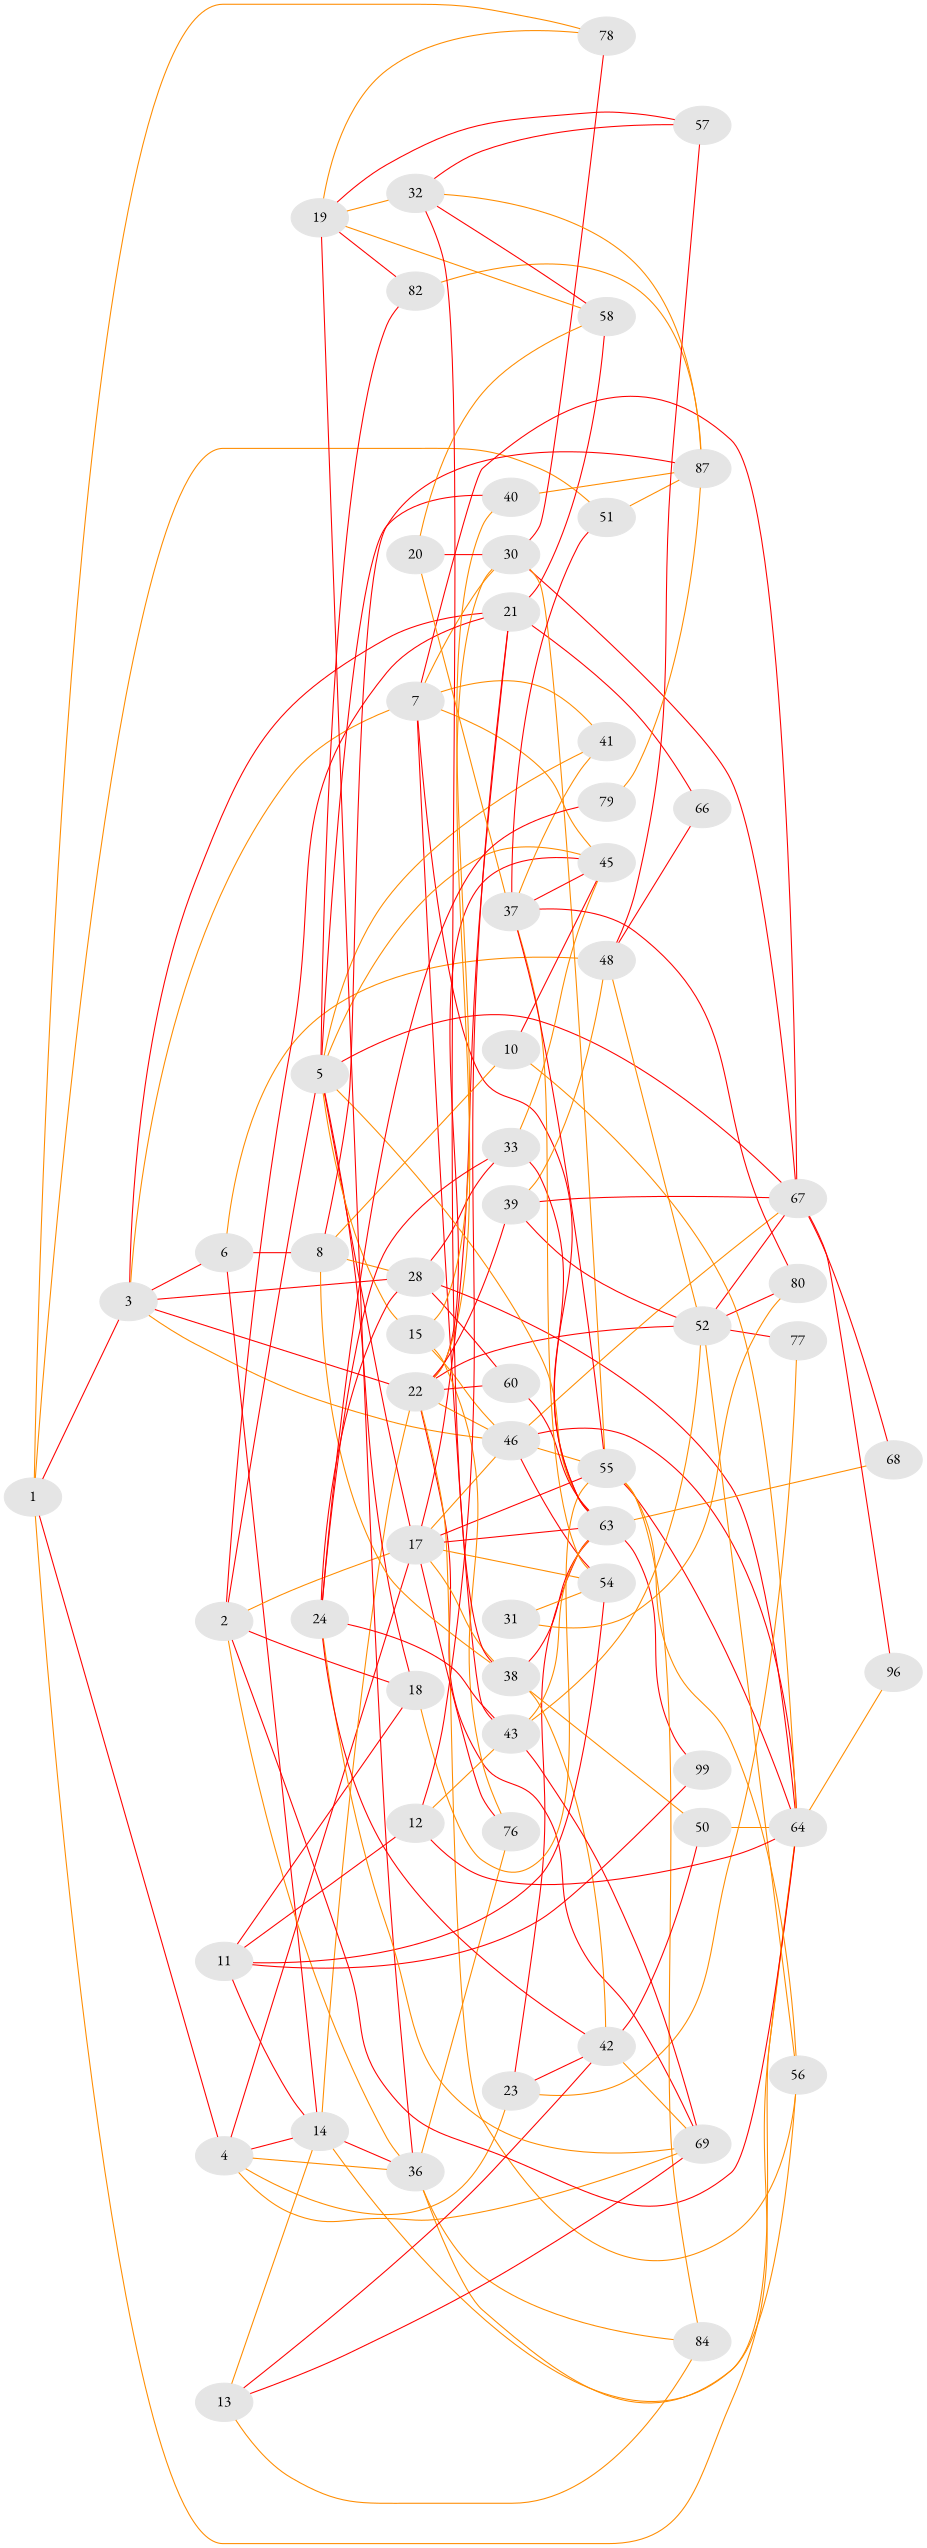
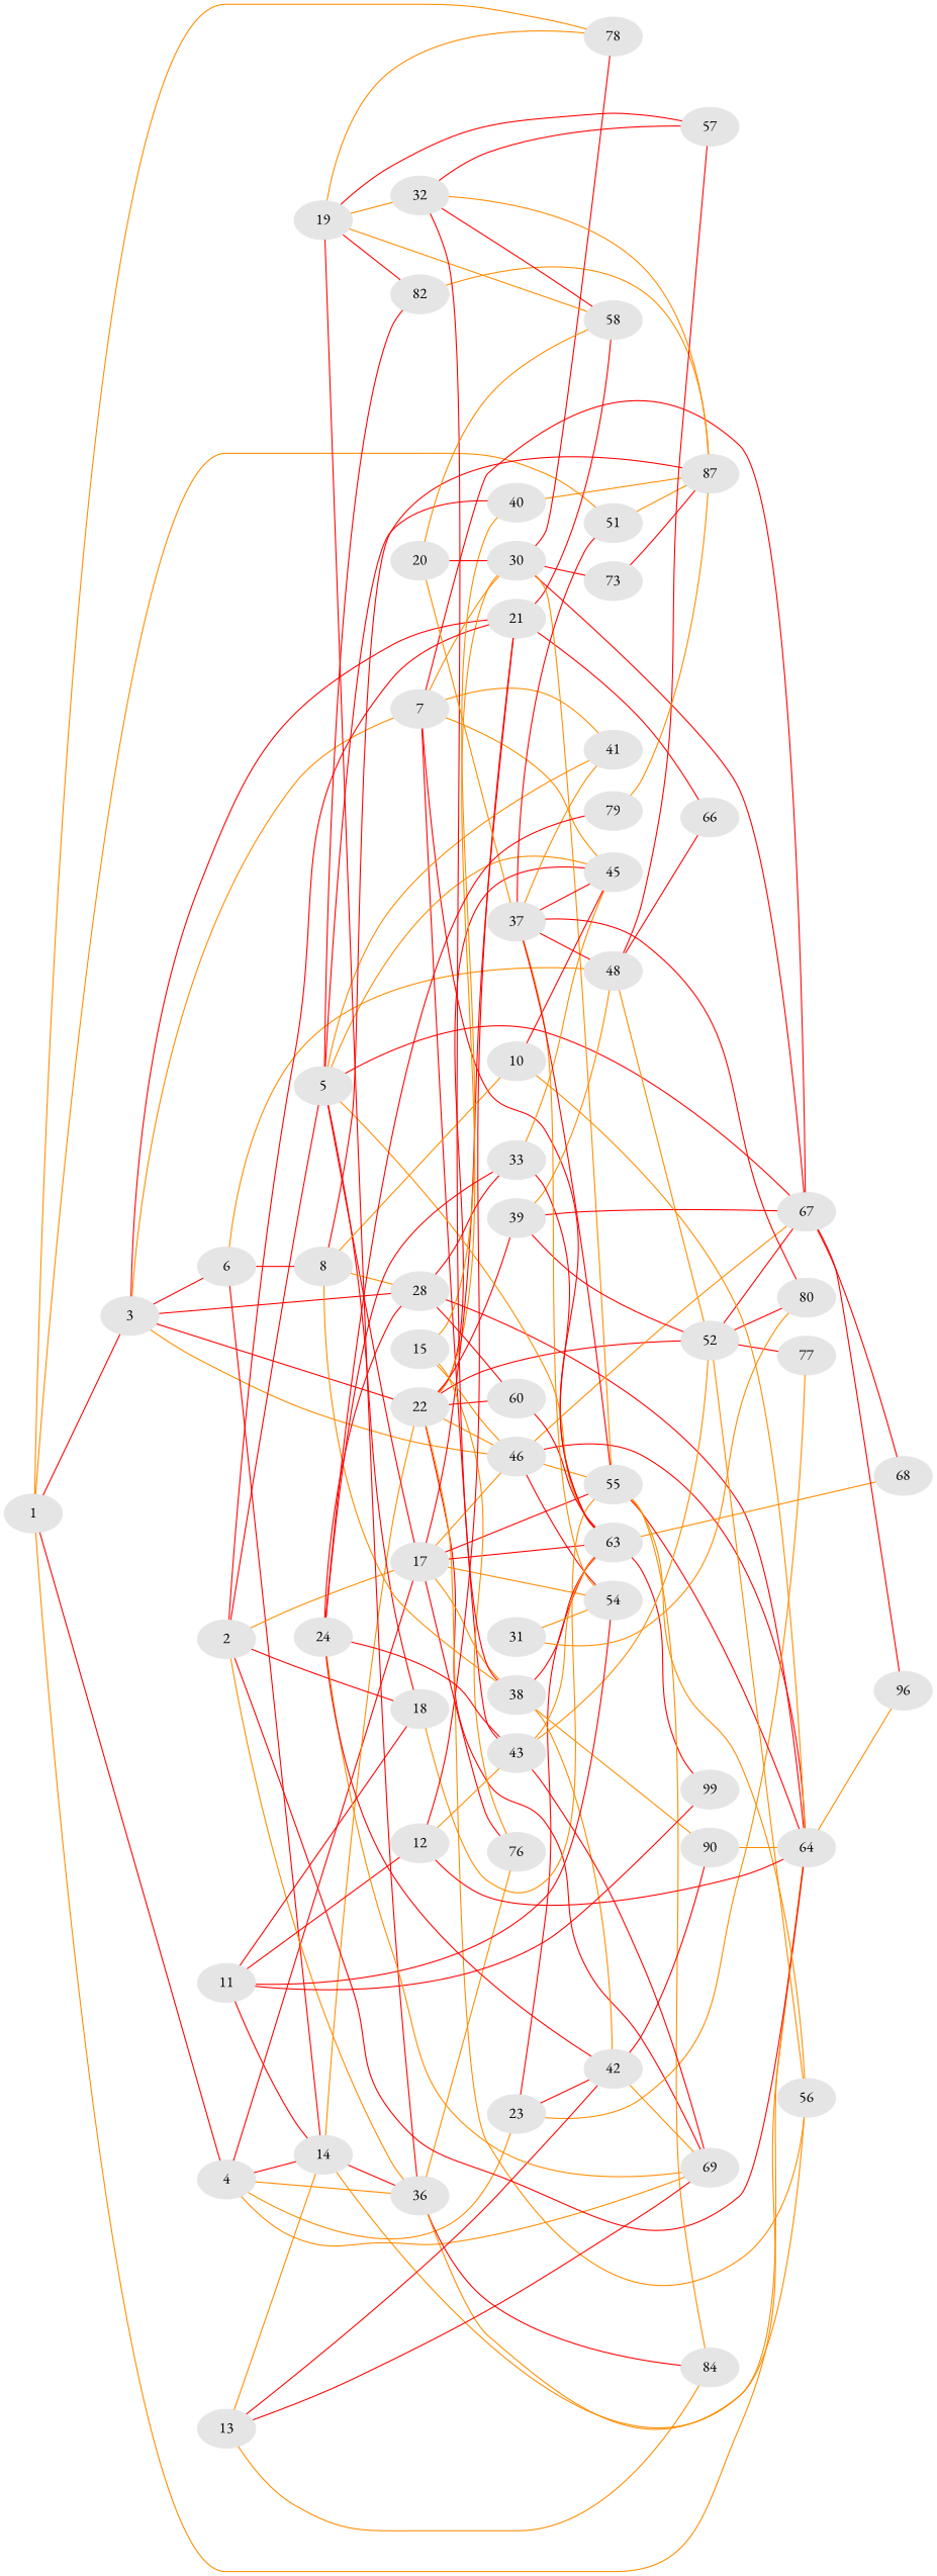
  graph {
    fontname="EB Garamond"
    rankdir=LR
    node [color=gray90 fontname="EB Garamond" style=filled]
    edge [color=red fontname="EB Garamond"]
    1 [super="+74"]
    3 [super="+26"]
    4 [super="+71"]
    51
    64 [super="+88"]
    78
    21 [super="+34"]
    6
    7 [super="+27"]
    22 [super="+100"]
    28 [super="+29"]
    46 [super="+53"]
    17 [super="+47"]
    36 [super="+44"]
    14 [super="+16"]
    23 [super="+59"]
    69 [super="+95"]
    87 [super="+90"]
    96
    2 [super="+75"]
    5 [super="+9"]
    18 [super="+81"]
    15
    40
    41
    45 [super="+91"]
    63 [super="+89"]
    67 [super="+83"]
    82
    38 [super="+92"]
    54 [super="+85"]
    n32 [label=76]
    55 [super="+86"]
    58 [super="+76"]
    66
    84
    56
    8 [super="+25"]
    48 [super="+98"]
    30 [super="+70"]
    43 [super="+93"]
    39
    52 [super="+61"]
    60
    33
    42 [super="+49"]
    77
    99
    68
    10
    57
-   50
+   73
+   50 [label=90]
    11 [super="+35"]
    12
    13 [super="+97"]
    19 [super="+62"]
    32
    20
    37 [super="+65"]
    80
    24 [super="+94"]
    79
    31
    1 -- 3
    1 -- 4
    1 -- 51 [color=darkorange]
    1 -- 64 [color=darkorange weight=2]
    1 -- 78 [color=darkorange]
    3 -- 21
    3 -- 6
    3 -- 7 [color=darkorange]
    3 -- 22
    3 -- 28
    3 -- 46 [color=darkorange]
    4 -- 17
    4 -- 36 [color=darkorange]
    4 -- 14
    4 -- 23 [color=darkorange]
    4 -- 69 [color=darkorange]
    51 -- 87 [color=darkorange]
    64 -- 96 [color=darkorange]
    21 -- 58
    21 -- 66
    6 -- 14
    6 -- 8
    6 -- 48 [color=darkorange]
    7 -- 41 [color=darkorange]
    7 -- 45 [color=darkorange]
    7 -- 63
    7 -- 67
    7 -- 30 [color=darkorange]
    7 -- 43
    22 -- 46 [color=darkorange]
    22 -- 69
    22 -- 45
    22 -- 56 [color=darkorange]
    22 -- 30 [color=darkorange]
    22 -- 39
    22 -- 52
    22 -- 60
    28 -- 64
    28 -- 60
    28 -- 33
    46 -- 64
    46 -- 67 [color=darkorange]
    46 -- 54
    46 -- 55 [color=darkorange]
    17 -- 21
    17 -- 46 [color=darkorange]
    17 -- 63
    17 -- 38 [color=darkorange]
    17 -- 54 [color=darkorange]
    17 -- n32
    17 -- 55
    36 -- n32 [color=darkorange]
-   36 -- 84 [color=darkorange]
+   36 -- 84
    36 -- 56 [color=darkorange]
    14 -- 64 [color=darkorange]
    14 -- 22 [color=darkorange]
    14 -- 36
    23 -- 63
    23 -- 42
    23 -- 77 [color=darkorange]
    2 -- 64
    2 -- 21
    2 -- 17 [color=darkorange]
    2 -- 36 [color=darkorange]
    2 -- 5
    2 -- 18
    5 -- 17
    5 -- 18
-   5 -- 15 [color=darkorange]
    5 -- 40
    5 -- 41 [color=darkorange]
    5 -- 45 [color=darkorange]
    5 -- 63 [color=darkorange]
    5 -- 67
    5 -- 82
    18 -- 55 [color=darkorange]
    15 -- 46 [color=darkorange]
    15 -- 40 [color=darkorange]
    15 -- n32 [color=darkorange]
    40 -- 87 [color=darkorange]
    63 -- 99
    63 -- 68 [color=darkorange]
    67 -- 96
    67 -- 68
    82 -- 87 [color=darkorange]
    38 -- 63
    38 -- 42 [color=darkorange]
    38 -- 50 [color=darkorange]
    55 -- 64
    55 -- 84 [color=darkorange]
    55 -- 56 [color=darkorange]
    8 -- 28 [color=darkorange]
    8 -- 87
    8 -- 38 [color=darkorange]
    8 -- 10 [color=darkorange]
    48 -- 66
    48 -- 52 [color=darkorange]
    48 -- 57
    30 -- 78
    30 -- 67
    30 -- 55 [color=darkorange]
+   30 -- 73
    43 -- 69
    43 -- 63 [color=darkorange]
    43 -- 52 [color=darkorange]
    39 -- 67
    39 -- 48 [color=darkorange]
    39 -- 52
    52 -- 67
    52 -- 56 [color=darkorange]
    52 -- 77 [weight=2]
    52 -- 80
    60 -- 63
    33 -- 45 [color=darkorange]
    33 -- 63
    42 -- 69 [color=darkorange]
    42 -- 50
    10 -- 64 [color=darkorange]
    10 -- 45
+   73 -- 87
    50 -- 64 [color=darkorange]
    11 -- 14
    11 -- 18
    11 -- 54
    11 -- 99
    11 -- 12
    12 -- 64
    12 -- 21
    12 -- 43 [color=darkorange]
    13 -- 14 [color=darkorange]
    13 -- 69
    13 -- 84 [color=darkorange]
    13 -- 42
    19 -- 78 [color=darkorange]
    19 -- 36
    19 -- 82
    19 -- 58 [color=darkorange]
    19 -- 57
    19 -- 32 [color=darkorange]
    32 -- 87 [color=darkorange]
    32 -- 38
    32 -- 58
    32 -- 57
    20 -- 58 [color=darkorange]
    20 -- 30
    20 -- 37 [color=darkorange]
    37 -- 51
    37 -- 41 [color=darkorange]
    37 -- 45
    37 -- 54 [color=darkorange]
    37 -- 55
+   37 -- 48
    37 -- 80
    24 -- 28
    24 -- 69 [color=darkorange]
    24 -- 43
    24 -- 33
    24 -- 42
    24 -- 79
    79 -- 87 [color=darkorange]
    31 -- 54 [color=darkorange]
    31 -- 80 [color=darkorange]
  }
